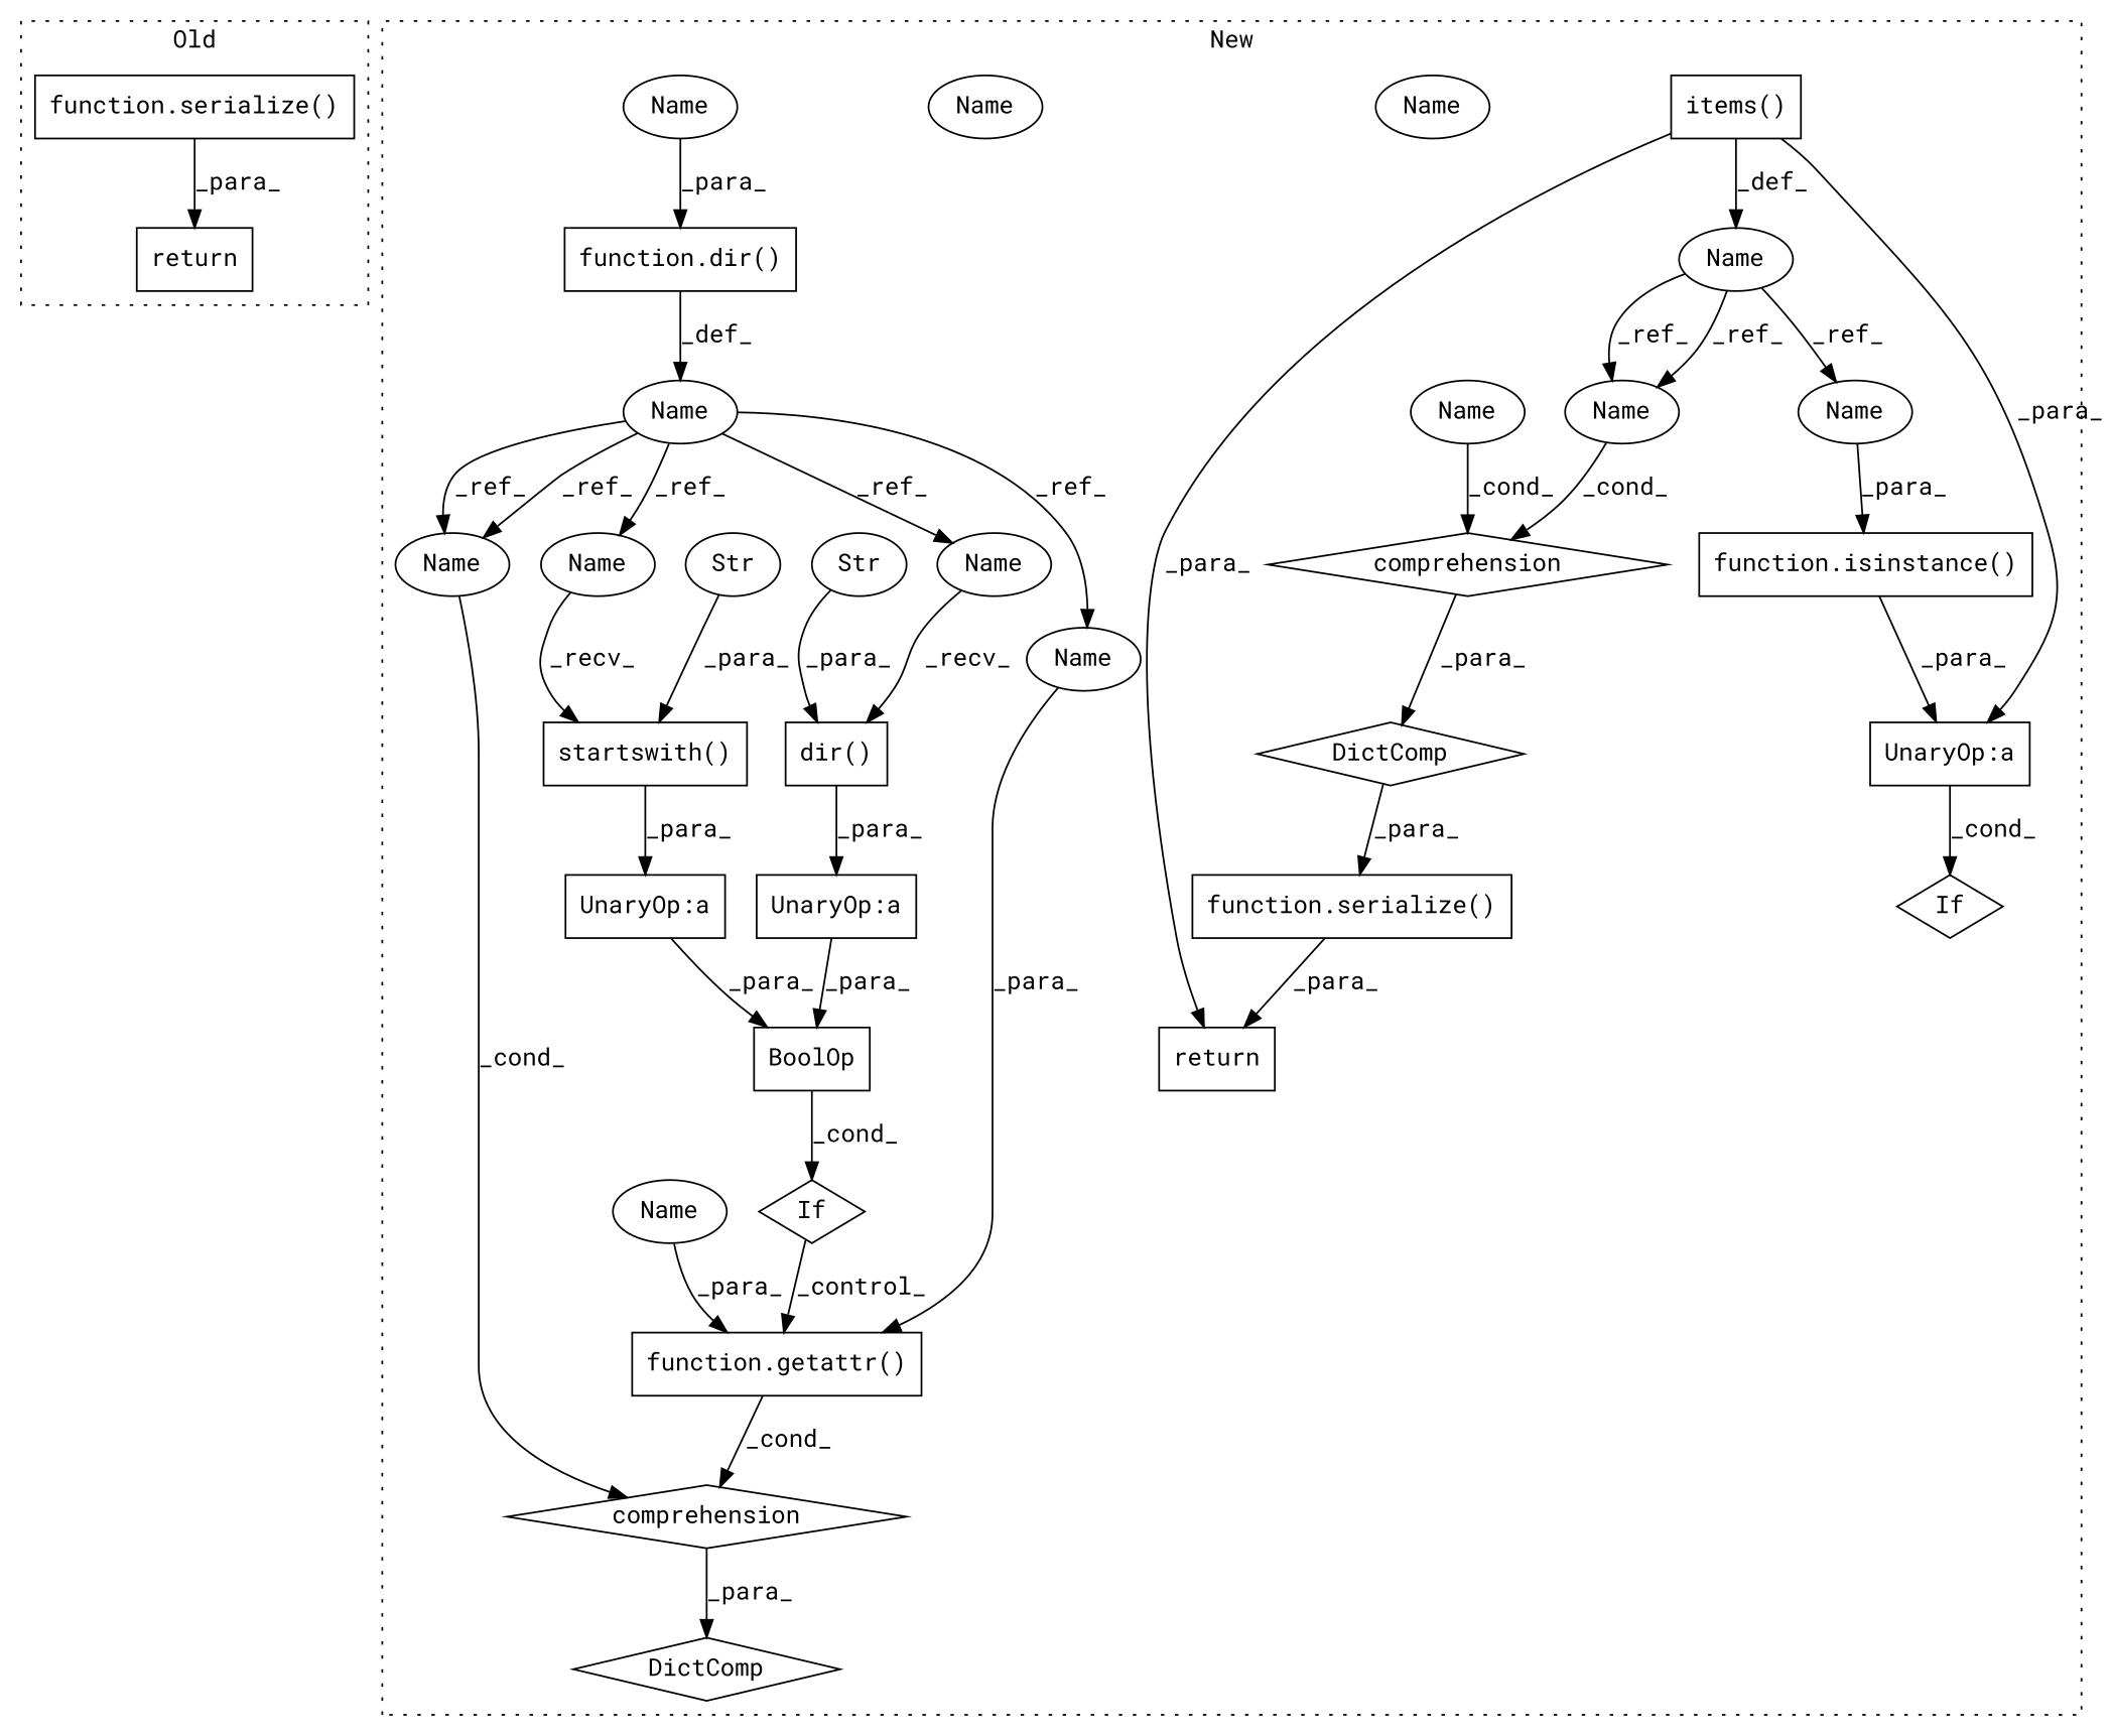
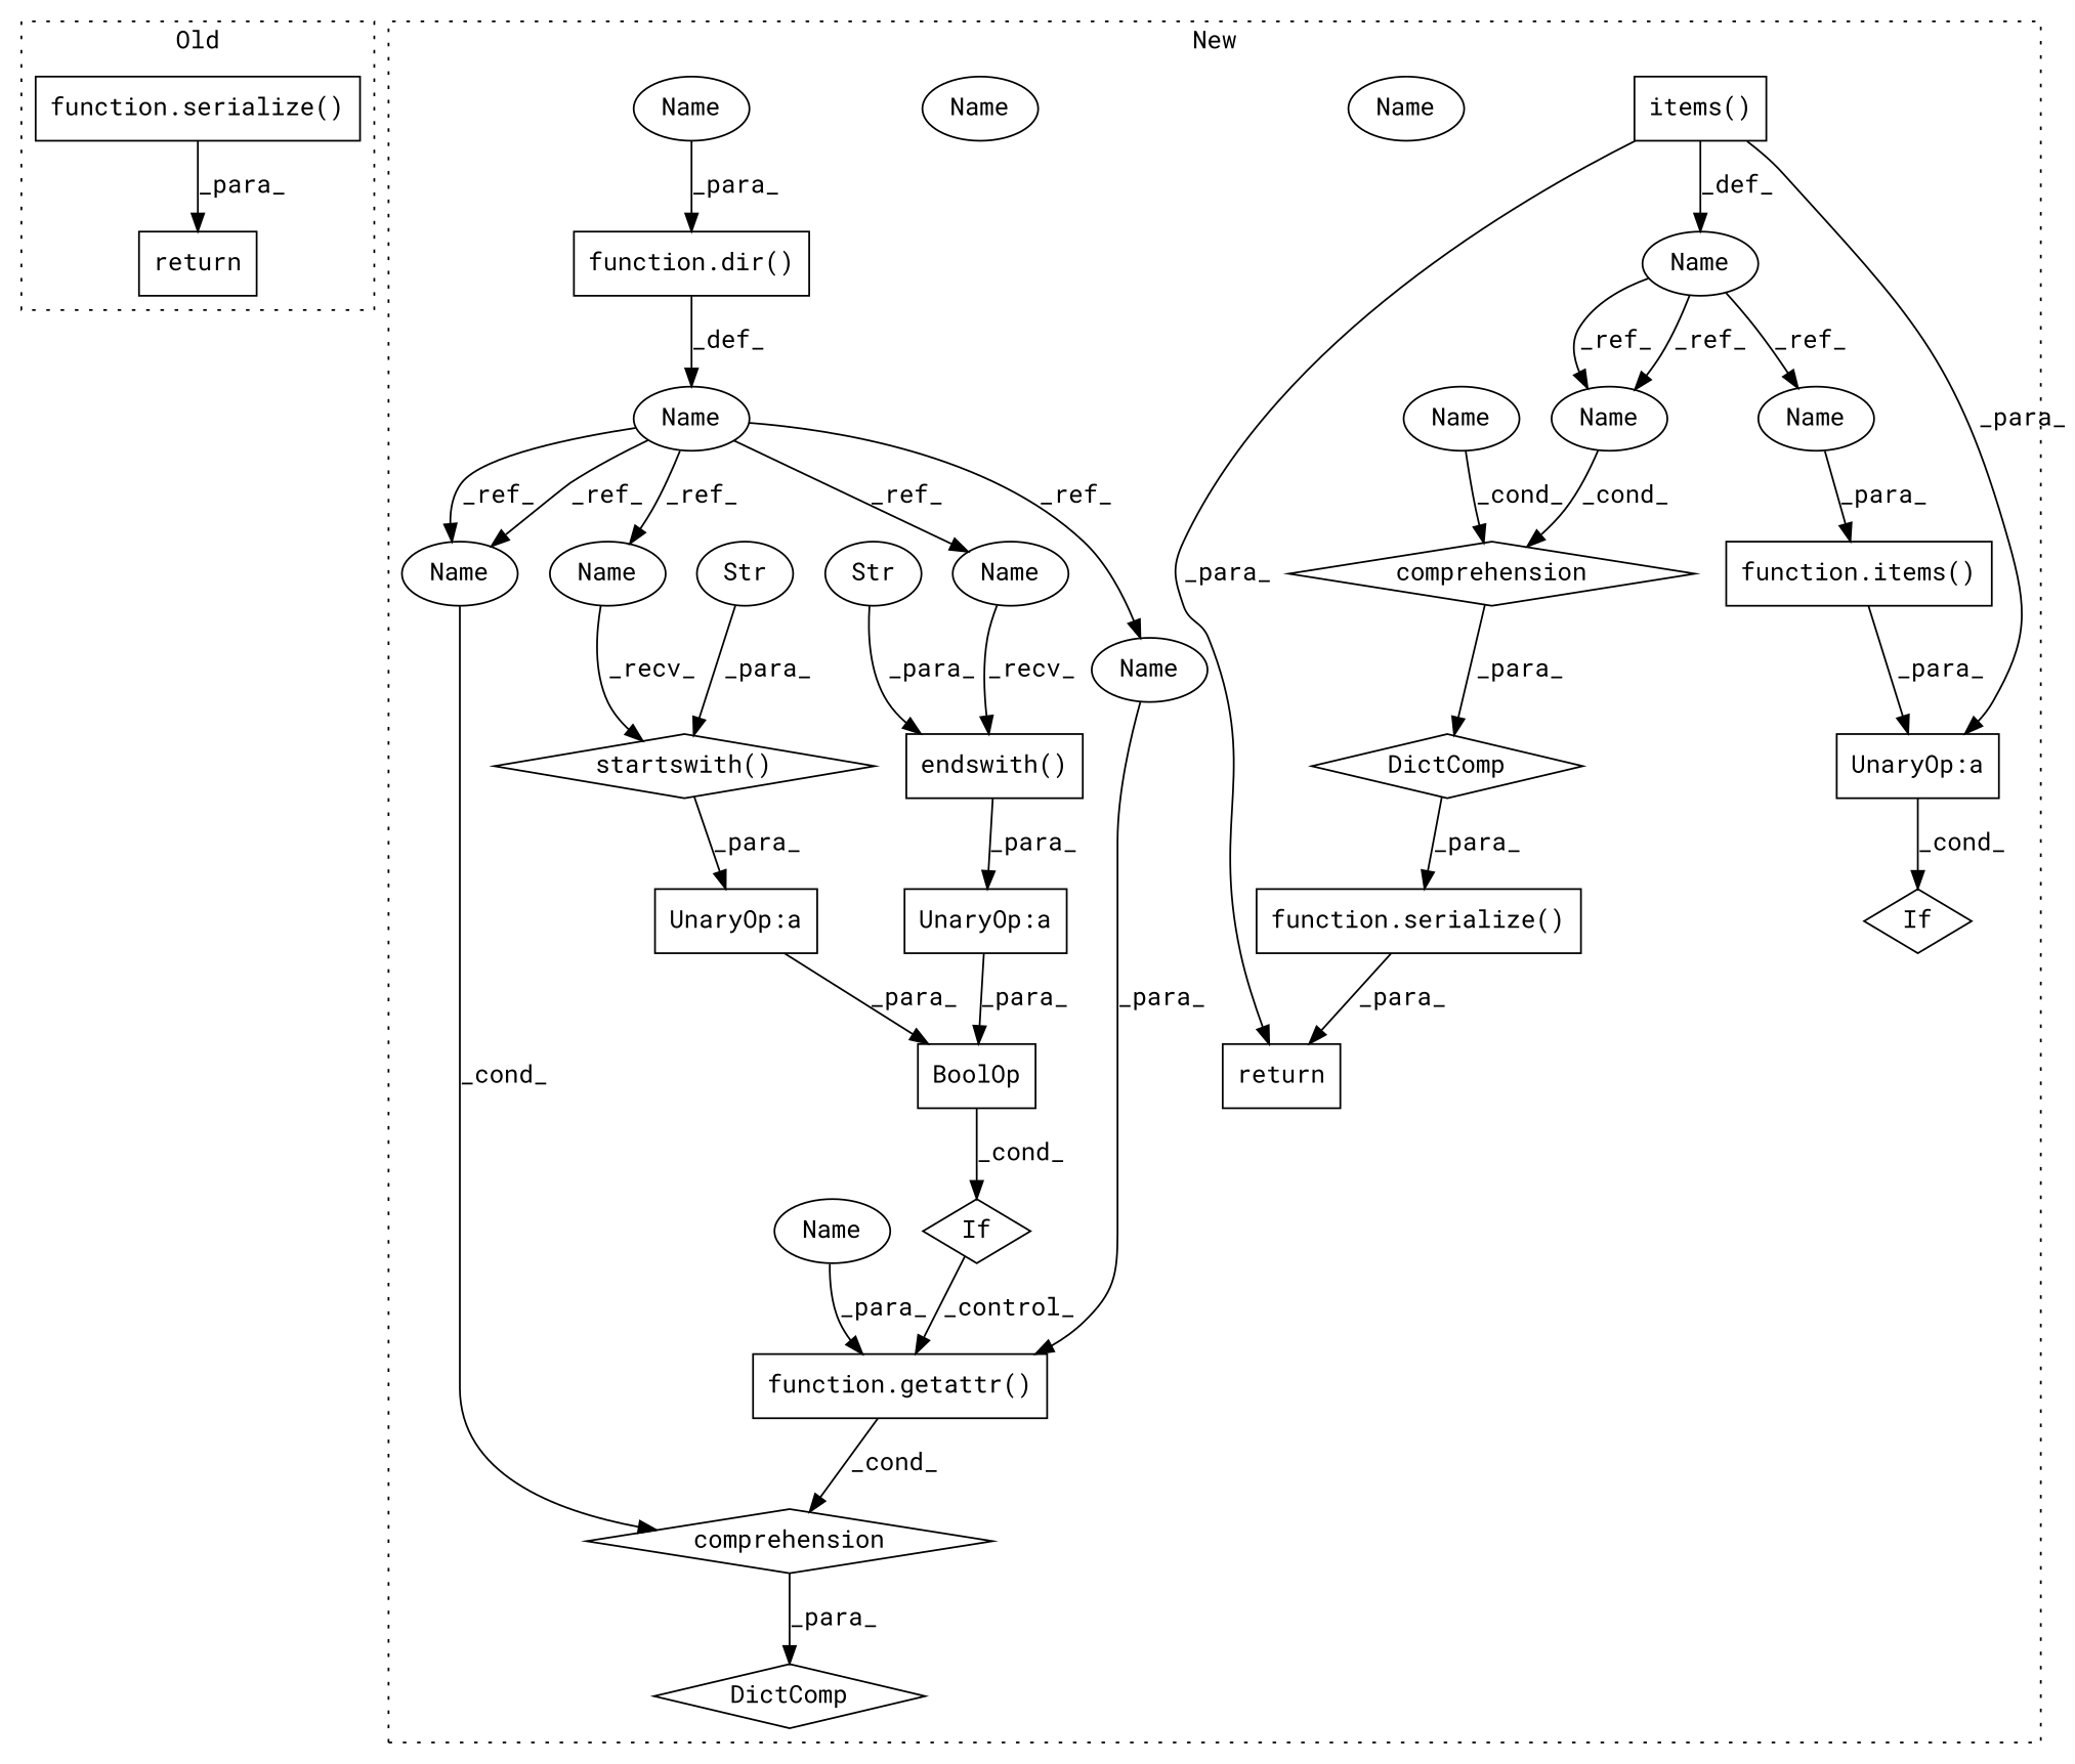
  digraph {
    fontname="Roboto Mono"
    node [a=87 fontname="Roboto Mono" l=3 s=581 shape=ellipse]
    edge [fontname="Roboto Mono"]
    n1 [a=75 l="10,1" label="function.serialize()" s="4355,4382" shape=box]
    n2 [a=93 l=7 label=return s=4348 shape=box]
    n3 [a=84 l=91 label=DictComp s=657 shape=diamond]
    n4 [l=5 label=Name s=678]
-   n5 [a=75 l="11,1" label="function.isinstance()" s="713,746" shape=box]
+   n5 [a=75 l="11,1" label="function.items()" s="713,746" shape=box]
    n6 [a=96 l=38 label=If s=709 shape=diamond]
    n7 [a=61 l=38 label="UnaryOp:a" s=709 shape=box]
    n8 [a=75 l=18 label="items()" s=687 shape=box]
    n9 [a=75 l="8,1" label="function.getattr()" s="508,529" shape=box]
    n10 [a=96 l=49 label=If shape=diamond]
    n11 [a=61 label="UnaryOp:a" s=609 shape=box]
    n12 [a=61 label="UnaryOp:a" shape=box]
-   n13 [a=75 l="15,1" label="startswith()" s="585,603" shape=box]
+   n13 [a=75 l="15,1" label="startswith()" s="585,603" shape=diamond]
    n14 [a=66 label=Str s=600]
    n15 [a=75 l="4,1" label="function.dir()" s="542,554" shape=box]
    n16 [a=75 l="10,1" label="function.serialize()" s="647,748" shape=box]
-   n17 [a=75 l="13,1" label="dir()" s="613,629" shape=box]
+   n17 [a=75 l="13,1" label="endswith()" s="613,629" shape=box]
    n18 [a=66 label=Str s=626]
    n19 [a=84 l=129 label=DictComp s=502 shape=diamond]
    n20 [label=Name s=503]
    n21 [a=45 label=comprehension s=531 shape=diamond]
    n22 [label=Name s=658]
    n23 [a=45 label=comprehension s=669 shape=diamond]
    n24 [a=72 l=49 label=BoolOp shape=box]
    n25 [l=5 label=Name s=663]
    n26 [label=Name s=535]
    n27 [a=93 l=7 label=return s=640 shape=box]
    n28 [l=5 label=Name s=724]
    n29 [l=5 label=Name s=663]
    n30 [l=8 label=Name s=516]
    n31 [l=8 label=Name s=546]
    n32 [label=Name s=503]
    n33 [label=Name s=613]
    n34 [label=Name s=585]
    n35 [label=Name s=526]
    subgraph cluster_1 {
      label=Old
      style=dotted
      n1
      n2
    }
    subgraph cluster_2 {
      label=New
      style=dotted
      n3
      n4
      n5
      n6
      n7
      n8
      n9
      n10
      n11
      n12
      n13
      n14
      n15
      n16
      n17
      n18
      n19
      n20
      n21
      n22
      n23
      n24
      n25
      n26
      n27
      n28
      n29
      n30
      n31
      n32
      n33
      n34
      n35
    }
    n1 -> n2 [label=_para_]
    n3 -> n16 [label=_para_]
    n4 -> n28 [label=_ref_]
    n4 -> n29 [label=_ref_]
    n4 -> n29 [label=_ref_]
    n5 -> n7 [label=_para_]
    n7 -> n6 [label=_cond_]
    n8 -> n4 [label=_def_]
    n8 -> n7 [label=_para_]
    n8 -> n27 [label=_para_]
    n9 -> n21 [label=_cond_]
    n10 -> n9 [label=_control_]
    n11 -> n24 [label=_para_]
    n12 -> n24 [label=_para_]
    n13 -> n12 [label=_para_]
    n14 -> n13 [label=_para_]
    n15 -> n26 [label=_def_]
    n16 -> n27 [label=_para_]
    n17 -> n11 [label=_para_]
    n18 -> n17 [label=_para_]
    n21 -> n19 [label=_para_]
    n22 -> n23 [label=_cond_]
    n23 -> n3 [label=_para_]
    n24 -> n10 [label=_cond_]
    n26 -> n32 [label=_ref_]
    n26 -> n32 [label=_ref_]
    n26 -> n33 [label=_ref_]
    n26 -> n34 [label=_ref_]
    n26 -> n35 [label=_ref_]
    n28 -> n5 [label=_para_]
    n29 -> n23 [label=_cond_]
    n30 -> n9 [label=_para_]
    n31 -> n15 [label=_para_]
    n32 -> n21 [label=_cond_]
    n33 -> n17 [label=_recv_]
    n34 -> n13 [label=_recv_]
    n35 -> n9 [label=_para_]
  }
